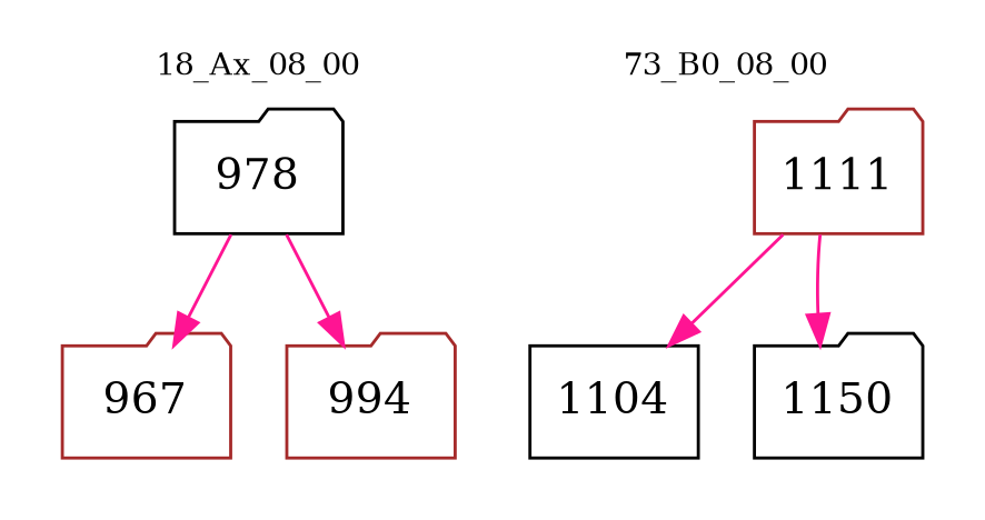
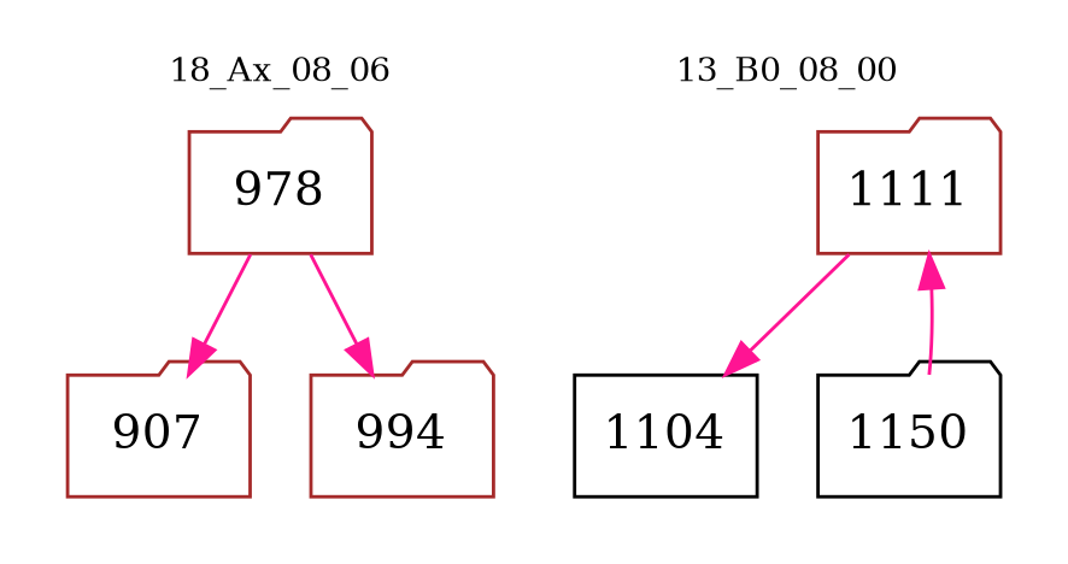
  digraph {
    node [color=black shape=folder]
    edge [color=deeppink]
-   n1 [label=978]
-   n2 [color=brown label=967]
+   n1 [color=brown label=978]
+   n2 [color=brown label=907]
    n3 [color=brown label=994]
    n4 [color=brown label=1111]
    n5 [label=1104 shape=box]
    n6 [label=1150]
    subgraph cluster_1 {
      color=white
      fontsize=10
-     label="18_Ax_08_00"
+     label="18_Ax_08_06"
      n1
      n2
      n3
    }
    subgraph cluster_2 {
      color=white
      fontsize=10
-     label="73_B0_08_00"
+     label="13_B0_08_00"
      n4
      n5
      n6
    }
    n1 -> n2
    n1 -> n3
    n4 -> n5
-   n4 -> n6
+   n6 -> n4
  }
